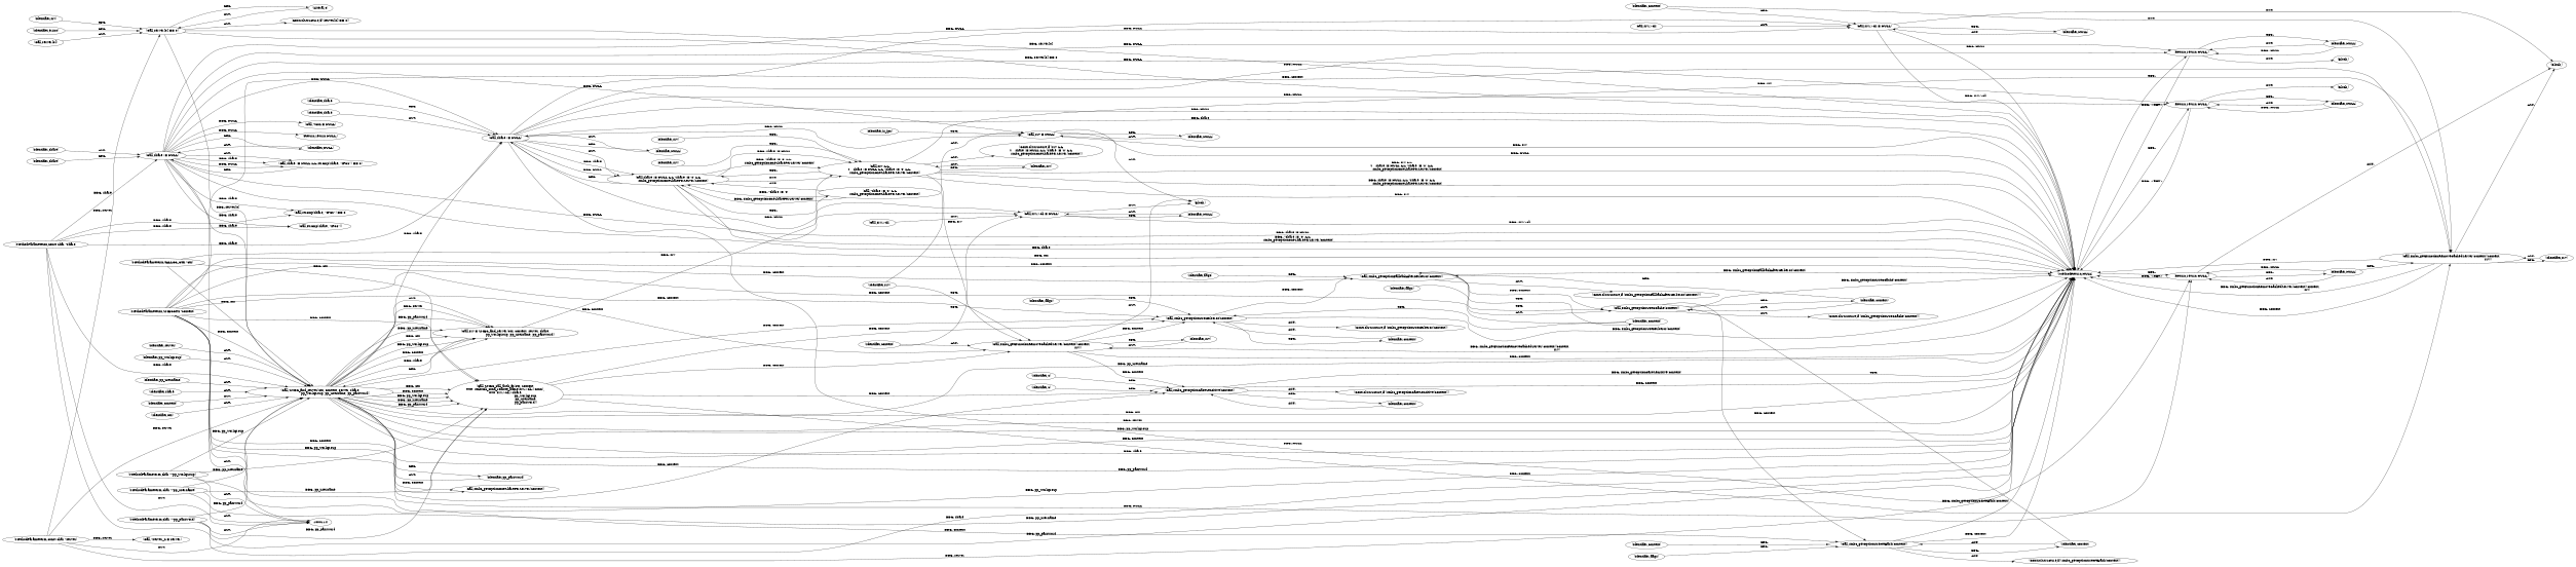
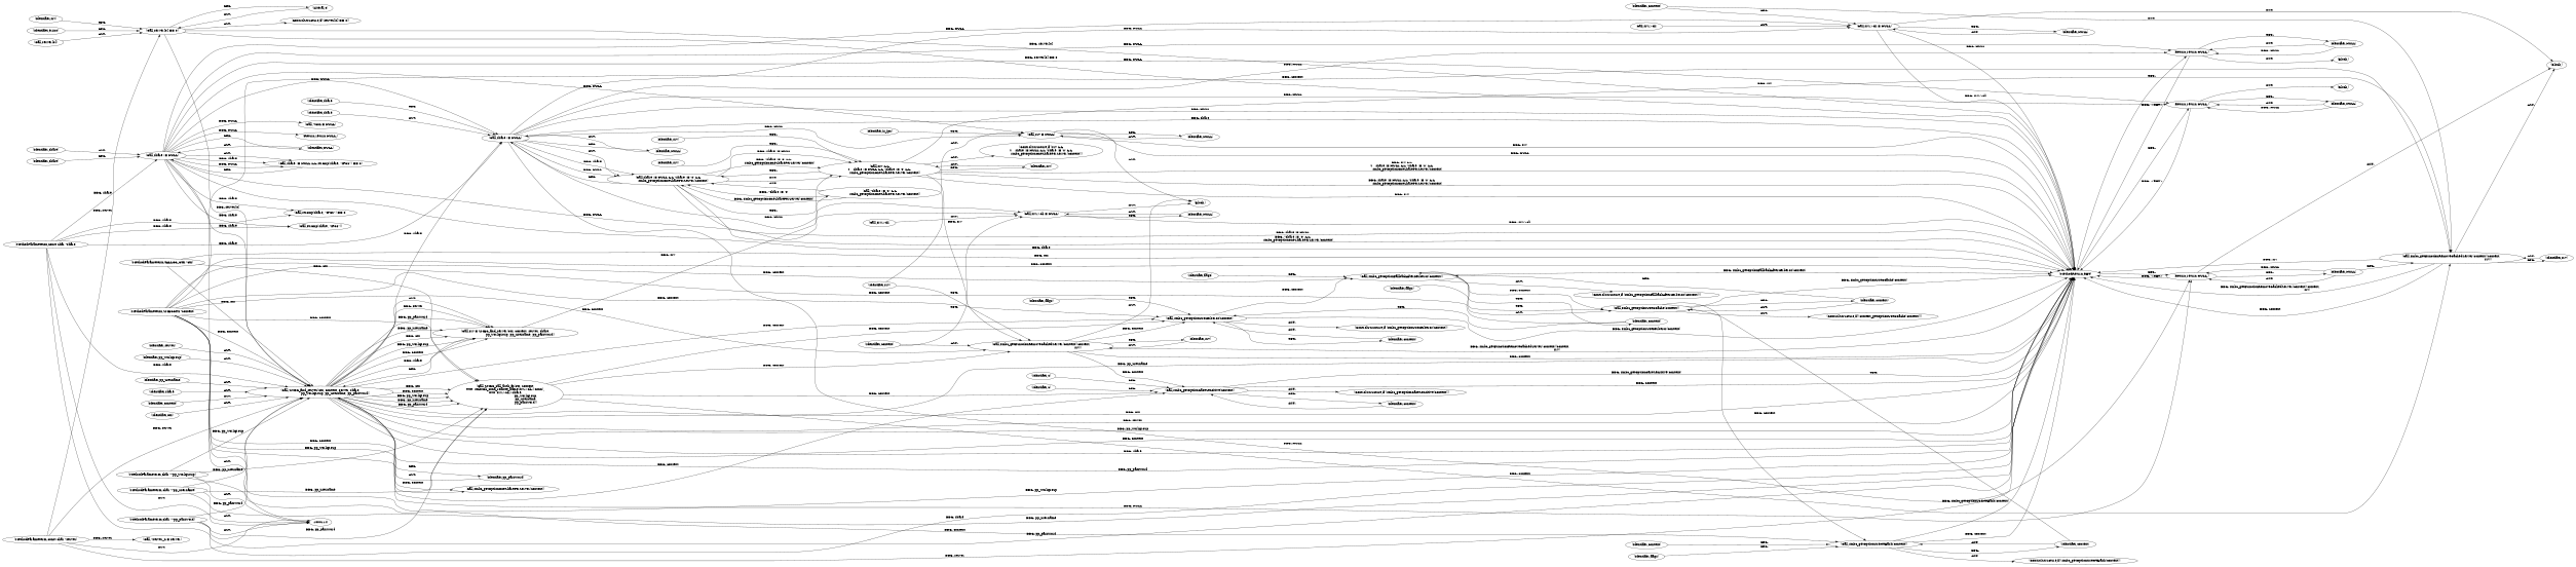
  digraph {
    rankdir=LR
    n1 [label="(Call,share != NULL)"]
    n2 [label="(Call,share != NULL && *share != '\0' &&\n            smbc_getOptionOneSharePerServer(context))"]
    n3 [label="(Call,srv->cli = NULL)"]
    n4 [label="(Return,return NULL;)"]
    n5 [label="(Call,srv->cli = NULL)"]
    n6 [label="(Call,srv = NULL)"]
    n7 [label="(Return,return NULL;)"]
    n8 [label="(Return,return NULL;)"]
-   n9 [label="(MethodReturn,NULL)"]
+   n9 [label="(MethodReturn,RET)"]
    n10 [label="(Identifier,NULL)"]
    n11 [label="(Call,srv &&\n\t    share != NULL && *share != '\0' &&\n            smbc_getOptionOneSharePerServer(context))"]
    n12 [label="(Call,*share != '\0' &&\n            smbc_getOptionOneSharePerServer(context))"]
    n13 [label="(Block,)"]
    n14 [label="(Identifier,NULL)"]
    n15 [label="(Identifier,NULL)"]
    n16 [label="(Block,)"]
    n17 [label="(Identifier,NULL)"]
    n18 [label="(Identifier,NULL)"]
    n19 [label="(Block,)"]
    n20 [label="(Identifier,NULL)"]
    n21 [label="(Identifier,NULL)"]
    n22 [label="(Block,)"]
    n23 [label="(Call,SMBC_find_server(ctx, context, server, share,\n                               pp_workgroup, pp_username, pp_password))"]
    n24 [label="(Call,smbc_getOptionUseKerberos(context))"]
    n25 [label="(Call,smbc_getOptionOneSharePerServer(context))"]
    n26 [label="(Call,SMBC_call_auth_fn(ctx, context,\n\t\t\t\t\t  smbXcli_conn_remote_name(srv->cli->conn),\n\t\t\t\t\t  srv->cli->share,\n                                          pp_workgroup,\n                                          pp_username,\n                                          pp_password))"]
    n27 [label="(Call,srv = SMBC_find_server(ctx, context, server, share,\n                               pp_workgroup, pp_username, pp_password))"]
    n28 [label="(Identifier,pp_password)"]
    n29 [label="(Call,smbc_getOptionFallbackAfterKerberos(context))"]
    n30 [label="(ControlStructure,if (smbc_getOptionUseKerberos(context)))"]
    n31 [label="(Identifier,context)"]
    n32 [label="(Call,smbc_getFunctionRemoveCachedServer(context)(context,\n                                                                            srv))"]
    n33 [label="(Call,smbc_getFunctionRemoveCachedServer(context)(context,\n                                                                            srv))"]
    n34 [label="(Call,smbc_getOptionCaseSensitive(context))"]
    n35 [label="(MethodParameterIn,TALLOC_CTX *ctx)"]
    n36 [label="(MethodParameterIn,SMBCCTX *context)"]
    1000114
    n38 [label="(Call,smbc_getOptionUseCCache(context))"]
    n39 [label="(Call,smbc_getOptionUseNTHash(context))"]
    n40 [label="(Identifier,srv)"]
    n41 [label="(Identifier,srv)"]
    n42 [label="(ControlStructure,if (smbc_getOptionCaseSensitive(context)))"]
    n43 [label="(Identifier,context)"]
    n44 [label="(ControlStructure,if (smbc_getOptionFallbackAfterKerberos(context)))"]
    n45 [label="(Identifier,context)"]
    n46 [label="(Identifier,context)"]
-   n47 [label="(ControlStructure,if (smbc_getOptionUseCCache(context)))"]
+   n47 [label="(ControlStructure,if (context_getOptionUseCCache(context)))"]
    n48 [label="(ControlStructure,if (smbc_getOptionUseNTHash(context)))"]
    n49 [label="(Identifier,context)"]
    n50 [label="(Call,server[0] == 0)"]
    n51 [label="(Literal,0)"]
    n52 [label="(ControlStructure,if (server[0] == 0))"]
    n53 [label="(MethodParameterIn,const char *server)"]
    n54 [label="(Call,*server_n = server)"]
    n55 [label="(Call,share != NULL)"]
    n56 [label="(Call,strcmp(share, \"IPC$\"))"]
    n57 [label="(Identifier,NULL)"]
    n58 [label="(Call,share != NULL && strcmp(share, \"IPC$\") == 0)"]
    n59 [label="(Call,strcmp(share, \"IPC$\") == 0)"]
    n60 [label="(Call,*tcon = NULL)"]
    n61 [label="(Return,return NULL;)"]
    n62 [label="(MethodParameterIn,const char *share)"]
    n63 [label="(MethodParameterIn,char **pp_workgroup)"]
    n64 [label="(MethodParameterIn,char **pp_username)"]
    n65 [label="(MethodParameterIn,char **pp_password)"]
    n66 [label="(ControlStructure,if (srv &&\n\t    share != NULL && *share != '\0' &&\n            smbc_getOptionOneSharePerServer(context)))"]
    n67 [label="(Identifier,srv)"]
    n68 [label="(Identifier,srv)"]
    n69 [label="(Identifier,flags)"]
    n70 [label="(Identifier,share)"]
    n71 [label="(Call,srv->cli)"]
    n72 [label="(Identifier,errno)"]
    n73 [label="(Identifier,srv)"]
    n74 [label="(Identifier,pp_username)"]
    n75 [label="(Identifier,context)"]
    n76 [label="(Identifier,c)"]
    n77 [label="(Identifier,srv)"]
    n78 [label="(Identifier,share)"]
    n79 [label="(Identifier,share)"]
    n80 [label="(Call,srv->cli)"]
    n81 [label="(Identifier,is_ipc)"]
    n82 [label="(Identifier,context)"]
    n83 [label="(Identifier,context)"]
    n84 [label="(Identifier,context)"]
    n85 [label="(Identifier,c)"]
    n86 [label="(Identifier,flags)"]
    n87 [label="(Identifier,flags)"]
    n88 [label="(Identifier,share)"]
    n89 [label="(Identifier,ctx)"]
    n90 [label="(Call,server[0])"]
    n91 [label="(Identifier,share)"]
    n92 [label="(Identifier,srv)"]
    n93 [label="(Identifier,flags)"]
    n94 [label="(Identifier,server)"]
    n95 [label="(Identifier,pp_workgroup)"]
    n1 -> n2 [label="AST: "]
    n1 -> n2 [label="DDG: share"]
    n1 -> n2 [label="DDG: NULL"]
    n1 -> n3 [label="DDG: NULL"]
    n1 -> n4 [label="DDG: NULL"]
    n1 -> n5 [label="DDG: NULL"]
    n1 -> n6 [label="DDG: NULL"]
    n1 -> n7 [label="DDG: NULL"]
    n1 -> n8 [label="DDG: NULL"]
    n1 -> n9 [label="DDG: NULL"]
    n1 -> n9 [label="DDG: share"]
    n1 -> n10 [label="CFG: "]
    n2 -> n1 [label="CFG: "]
    n2 -> n9 [label="DDG: *share != '\0' &&\n            smbc_getOptionOneSharePerServer(context)"]
    n2 -> n9 [label="DDG: share != NULL"]
    n2 -> n11 [label="AST: "]
    n2 -> n11 [label="DDG: share != NULL"]
    n2 -> n11 [label="DDG: *share != '\0' &&\n            smbc_getOptionOneSharePerServer(context)"]
    n2 -> n12 [label="CFG: "]
    n3 -> n9 [label="DDG: NULL"]
    n3 -> n9 [label="DDG: srv->cli"]
    n3 -> n13 [label="AST: "]
    n3 -> n14 [label="CFG: "]
    n4 -> n9 [label="DDG: <RET>"]
    n4 -> n13 [label="AST: "]
    n4 -> n15 [label="CFG: "]
    n5 -> n9 [label="DDG: srv->cli"]
    n5 -> n16 [label="AST: "]
    n5 -> n17 [label="CFG: "]
    n6 -> n9 [label="DDG: srv"]
    n6 -> n9 [label="DDG: NULL"]
    n6 -> n16 [label="AST: "]
    n6 -> n18 [label="CFG: "]
    n7 -> n9 [label="DDG: <RET>"]
    n7 -> n19 [label="AST: "]
    n7 -> n20 [label="CFG: "]
    n8 -> n9 [label="DDG: <RET>"]
    n8 -> n21 [label="CFG: "]
    n8 -> n22 [label="AST: "]
    n9 -> n4 [label="CFG: "]
    n9 -> n7 [label="CFG: "]
    n9 -> n8 [label="CFG: "]
    n10 -> n1 [label="AST: "]
    n11 -> n2 [label="CFG: "]
    n11 -> n9 [label="DDG: srv &&\n\t    share != NULL && *share != '\0' &&\n            smbc_getOptionOneSharePerServer(context)"]
    n11 -> n9 [label="DDG: share != NULL && *share != '\0' &&\n            smbc_getOptionOneSharePerServer(context)"]
    n11 -> n9 [label="DDG: srv"]
    n11 -> n32 [label="DDG: srv"]
    n11 -> n33 [label="DDG: srv"]
    n11 -> n66 [label="AST: "]
    n11 -> n67 [label="CFG: "]
    n12 -> n2 [label="AST: "]
    n12 -> n2 [label="DDG: *share != '\0'"]
    n12 -> n2 [label="DDG: smbc_getOptionOneSharePerServer(context)"]
    n14 -> n3 [label="AST: "]
    n15 -> n4 [label="AST: "]
    n15 -> n4 [label="DDG: NULL"]
    n15 -> n32 [label="CFG: "]
    n17 -> n5 [label="AST: "]
    n18 -> n6 [label="AST: "]
    n20 -> n7 [label="AST: "]
    n20 -> n7 [label="DDG: NULL"]
    n21 -> n8 [label="AST: "]
    n21 -> n8 [label="DDG: NULL"]
    n23 -> n1 [label="DDG: share"]
    n23 -> n9 [label="DDG: pp_password"]
    n23 -> n9 [label="DDG: pp_username"]
    n23 -> n9 [label="DDG: ctx"]
    n23 -> n9 [label="DDG: server"]
    n23 -> n9 [label="DDG: pp_workgroup"]
    n23 -> n9 [label="DDG: context"]
    n23 -> n9 [label="DDG: share"]
    n23 -> n24 [label="DDG: context"]
    n23 -> n25 [label="DDG: context"]
    n23 -> n26 [label="DDG: ctx"]
    n23 -> n26 [label="DDG: context"]
    n23 -> n26 [label="DDG: pp_workgroup"]
    n23 -> n26 [label="DDG: pp_username"]
    n23 -> n26 [label="DDG: pp_password"]
    n23 -> n27 [label="AST: "]
    n23 -> n27 [label="DDG: server"]
    n23 -> n27 [label="DDG: pp_password"]
    n23 -> n27 [label="DDG: pp_username"]
    n23 -> n27 [label="DDG: ctx"]
    n23 -> n27 [label="DDG: pp_workgroup"]
    n23 -> n27 [label="DDG: context"]
    n23 -> n27 [label="DDG: share"]
    n23 -> n28 [label="CFG: "]
    n24 -> n9 [label="DDG: smbc_getOptionUseKerberos(context)"]
    n24 -> n29 [label="DDG: context"]
    n24 -> n30 [label="AST: "]
    n24 -> n31 [label="CFG: "]
    n26 -> n24 [label="DDG: context"]
    n26 -> n32 [label="DDG: context"]
    n26 -> n33 [label="DDG: context"]
    n26 -> n34 [label="DDG: context"]
    n27 -> n11 [label="DDG: srv"]
    n27 -> n23 [label="CFG: "]
    n28 -> n23 [label="AST: "]
    n29 -> n9 [label="DDG: smbc_getOptionFallbackAfterKerberos(context)"]
    n29 -> n38 [label="DDG: context"]
    n29 -> n44 [label="AST: "]
    n29 -> n45 [label="CFG: "]
    n31 -> n24 [label="AST: "]
    n32 -> n9 [label="DDG: context"]
    n32 -> n9 [label="DDG: srv"]
    n32 -> n9 [label="DDG: smbc_getFunctionRemoveCachedServer(context)(context,\n                                                                            srv)"]
    n32 -> n13 [label="AST: "]
    n32 -> n40 [label="CFG: "]
    n33 -> n9 [label="DDG: context"]
    n33 -> n9 [label="DDG: smbc_getFunctionRemoveCachedServer(context)(context,\n                                                                            srv)"]
    n33 -> n16 [label="AST: "]
    n33 -> n24 [label="DDG: context"]
    n33 -> n34 [label="DDG: context"]
    n33 -> n41 [label="CFG: "]
    n34 -> n9 [label="DDG: context"]
    n34 -> n9 [label="DDG: smbc_getOptionCaseSensitive(context)"]
    n34 -> n42 [label="AST: "]
    n34 -> n43 [label="CFG: "]
    n35 -> n9 [label="DDG: ctx"]
    n35 -> n23 [label="DDG: ctx"]
    n35 -> n26 [label="DDG: ctx"]
    n36 -> n9 [label="DDG: context"]
    n36 -> n23 [label="DDG: context"]
    n36 -> n24 [label="DDG: context"]
    n36 -> n25 [label="DDG: context"]
    n36 -> n26 [label="DDG: context"]
    n36 -> n29 [label="DDG: context"]
    n36 -> n32 [label="DDG: context"]
    n36 -> n33 [label="DDG: context"]
    n36 -> n34 [label="DDG: context"]
    n36 -> 1000114 [label="AST: "]
    n36 -> n38 [label="DDG: context"]
    n36 -> n39 [label="DDG: context"]
    n38 -> n9 [label="DDG: smbc_getOptionUseCCache(context)"]
    n38 -> n39 [label="DDG: context"]
    n38 -> n46 [label="CFG: "]
    n38 -> n47 [label="AST: "]
    n39 -> n9 [label="DDG: context"]
    n39 -> n9 [label="DDG: smbc_getOptionUseNTHash(context)"]
    n39 -> n48 [label="AST: "]
    n39 -> n49 [label="CFG: "]
    n40 -> n32 [label="AST: "]
    n41 -> n33 [label="AST: "]
    n43 -> n34 [label="AST: "]
    n45 -> n24 [label="CFG: "]
    n45 -> n29 [label="AST: "]
    n46 -> n29 [label="CFG: "]
    n46 -> n38 [label="AST: "]
    n49 -> n38 [label="CFG: "]
    n49 -> n39 [label="AST: "]
    n50 -> n9 [label="DDG: server[0]"]
    n50 -> n9 [label="DDG: server[0] == 0"]
    n50 -> n23 [label="DDG: server[0]"]
    n50 -> n51 [label="CFG: "]
    n50 -> n52 [label="AST: "]
    n51 -> n50 [label="AST: "]
    n53 -> n9 [label="DDG: server"]
    n53 -> n23 [label="DDG: server"]
    n53 -> 1000114 [label="AST: "]
    n53 -> n50 [label="DDG: server"]
    n53 -> n54 [label="DDG: server"]
    n55 -> n1 [label="DDG: NULL"]
    n55 -> n3 [label="DDG: NULL"]
    n55 -> n4 [label="DDG: NULL"]
    n55 -> n5 [label="DDG: NULL"]
    n55 -> n6 [label="DDG: NULL"]
    n55 -> n7 [label="DDG: NULL"]
    n55 -> n8 [label="DDG: NULL"]
    n55 -> n9 [label="DDG: share"]
    n55 -> n23 [label="DDG: share"]
    n55 -> n56 [label="DDG: share"]
    n55 -> n57 [label="CFG: "]
    n55 -> n58 [label="AST: "]
    n55 -> n58 [label="DDG: share"]
    n55 -> n58 [label="DDG: NULL"]
    n55 -> n59 [label="DDG: share"]
    n55 -> n60 [label="DDG: NULL"]
    n55 -> n61 [label="DDG: NULL"]
    n57 -> n55 [label="AST: "]
    n58 -> n55 [label="CFG: "]
    n62 -> n1 [label="DDG: share"]
    n62 -> n9 [label="DDG: share"]
    n62 -> n23 [label="DDG: share"]
    n62 -> 1000114 [label="AST: "]
    n62 -> n55 [label="DDG: share"]
    n62 -> n56 [label="DDG: share"]
    n62 -> n59 [label="DDG: share"]
    n63 -> n9 [label="DDG: pp_workgroup"]
    n63 -> n23 [label="DDG: pp_workgroup"]
    n63 -> n26 [label="DDG: pp_workgroup"]
    n63 -> 1000114 [label="AST: "]
    n64 -> n9 [label="DDG: pp_username"]
    n64 -> n23 [label="DDG: pp_username"]
    n64 -> n26 [label="DDG: pp_username"]
    n64 -> 1000114 [label="AST: "]
    n65 -> n9 [label="DDG: pp_password"]
    n65 -> n23 [label="DDG: pp_password"]
    n65 -> n26 [label="DDG: pp_password"]
    n65 -> 1000114 [label="AST: "]
    n67 -> n11 [label="AST: "]
    n68 -> n50 [label="CFG: "]
    n69 -> n39 [label="CFG: "]
    n70 -> n1 [label="CFG: "]
    n71 -> n3 [label="AST: "]
    n72 -> n50 [label="CFG: "]
    n73 -> n11 [label="CFG: "]
    n74 -> n23 [label="AST: "]
    n75 -> n3 [label="CFG: "]
    n75 -> n32 [label="AST: "]
    n76 -> n34 [label="CFG: "]
    n77 -> n11 [label="CFG: "]
    n78 -> n55 [label="AST: "]
    n79 -> n23 [label="AST: "]
    n80 -> n5 [label="AST: "]
    n81 -> n6 [label="CFG: "]
    n82 -> n23 [label="AST: "]
    n83 -> n5 [label="CFG: "]
    n83 -> n33 [label="AST: "]
    n84 -> n39 [label="CFG: "]
    n85 -> n34 [label="CFG: "]
    n86 -> n38 [label="CFG: "]
    n87 -> n24 [label="CFG: "]
    n88 -> n55 [label="CFG: "]
    n89 -> n23 [label="AST: "]
    n90 -> n50 [label="AST: "]
    n91 -> n1 [label="AST: "]
    n92 -> n6 [label="AST: "]
    n92 -> n33 [label="CFG: "]
    n93 -> n29 [label="CFG: "]
    n94 -> n23 [label="AST: "]
    n95 -> n23 [label="AST: "]
  }
